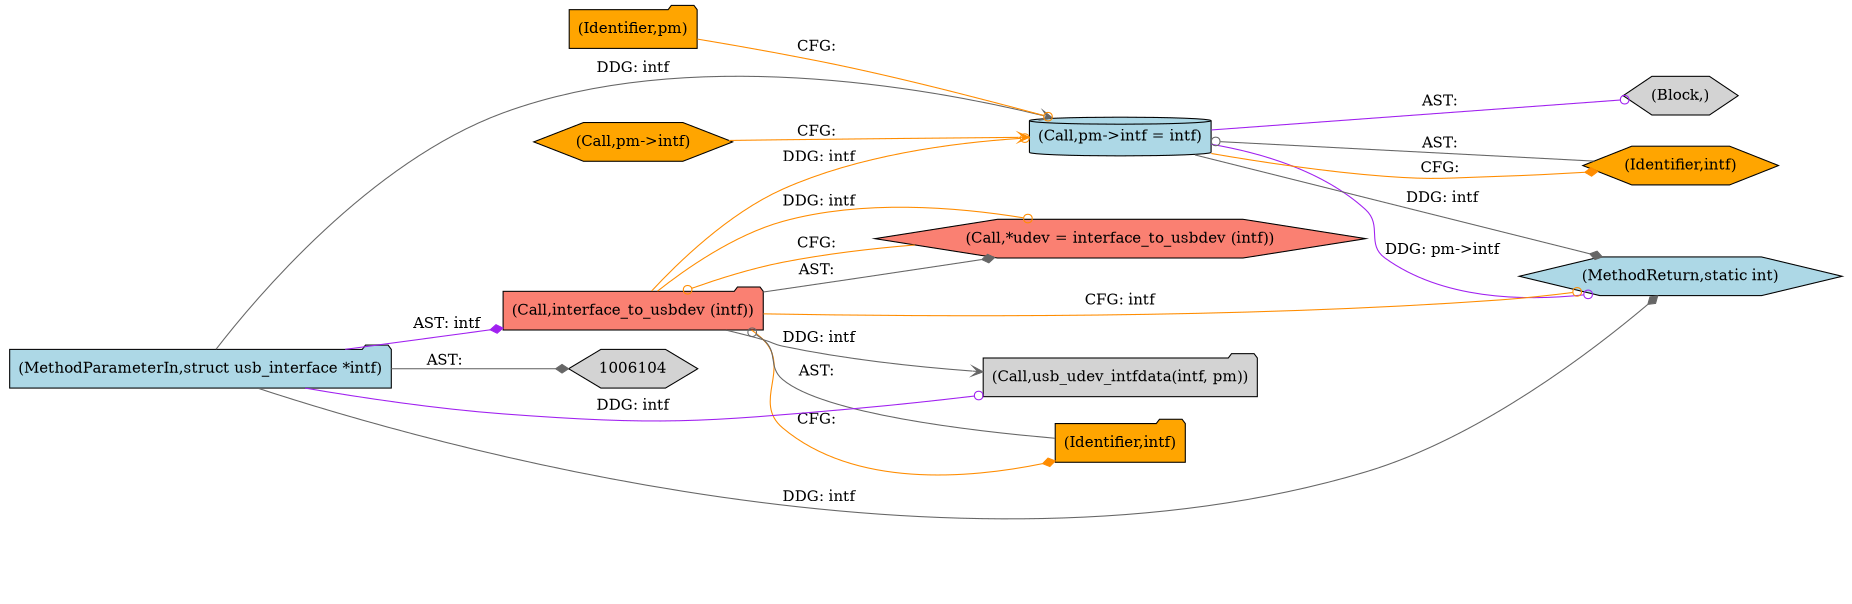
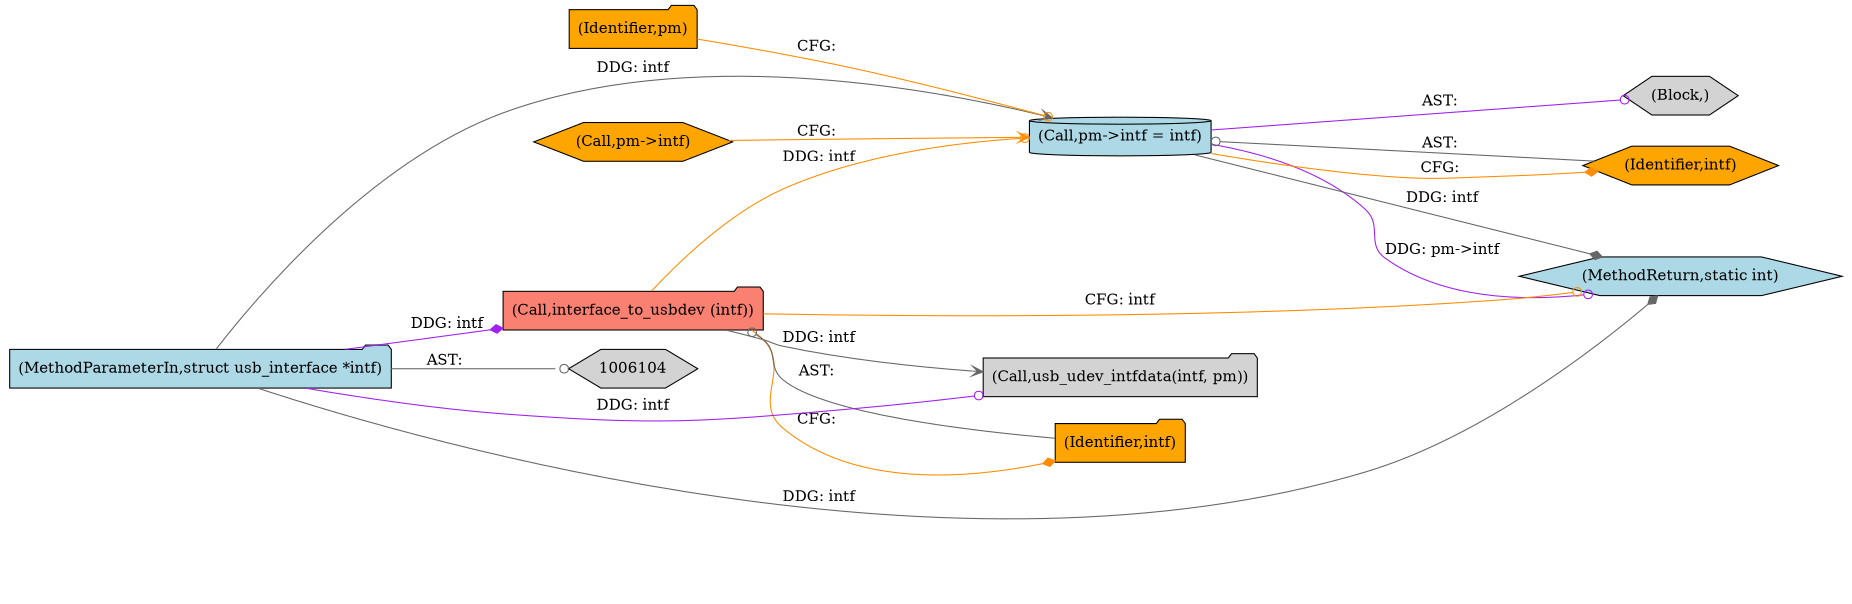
  digraph {
    rankdir=LR
    node [fillcolor=orange shape=hexagon style=filled]
    edge [arrowhead=odot color=gray40]
    n1 [fillcolor=lightblue label="(Call,pm->intf = intf)" shape=cylinder]
    n2 [fillcolor=lightgrey label="(Block,)"]
    n3 [fillcolor=lightblue label="(MethodReturn,static int)"]
    n4 [label="(Identifier,intf)"]
    n5 [fillcolor=salmon label="(Call,interface_to_usbdev (intf))" shape=folder]
    n6 [fillcolor=lightgrey label="(Call,usb_udev_intfdata(intf, pm))" shape=folder]
-   n7 [fillcolor=salmon label="(Call,*udev = interface_to_usbdev (intf))"]
    n8 [label="(Identifier,intf)" shape=folder]
    n9 [fillcolor=lightblue label="(MethodParameterIn,struct usb_interface *intf)" shape=folder]
    n10 [fillcolor=lightgrey label=1006104]
    n11 [label="(Identifier,pm)" shape=folder]
    n12 [label="(Call,pm->intf)"]
    n1 -> n2 [color=purple label="AST: "]
    n1 -> n3 [color=purple label="DDG: pm->intf"]
    n1 -> n3 [arrowhead=diamond label="DDG: intf"]
    n1 -> n4 [arrowhead=diamond color=darkorange label="CFG: "]
    n4 -> n1 [label="AST: "]
    n5 -> n1 [color=darkorange label="DDG: intf"]
    n5 -> n3 [color=darkorange label="CFG: intf"]
    n5 -> n6 [arrowhead=vee label="DDG: intf"]
-   n5 -> n7 [arrowhead=diamond label="AST: "]
-   n5 -> n7 [color=darkorange label="DDG: intf"]
    n5 -> n8 [arrowhead=diamond color=darkorange label="CFG: "]
-   n7 -> n5 [color=darkorange label="CFG: "]
    n8 -> n5 [label="AST: "]
    n9 -> n1 [arrowhead=vee label="DDG: intf"]
    n9 -> n3 [arrowhead=diamond label="DDG: intf"]
-   n9 -> n5 [arrowhead=diamond color=purple label="AST: intf"]
+   n9 -> n5 [arrowhead=diamond color=purple label="DDG: intf"]
    n9 -> n6 [color=purple label="DDG: intf"]
-   n9 -> n10 [arrowhead=diamond label="AST: "]
+   n9 -> n10 [label="AST: "]
    n11 -> n1 [color=darkorange label="CFG: "]
    n12 -> n1 [arrowhead=vee color=darkorange label="CFG: "]
  }
